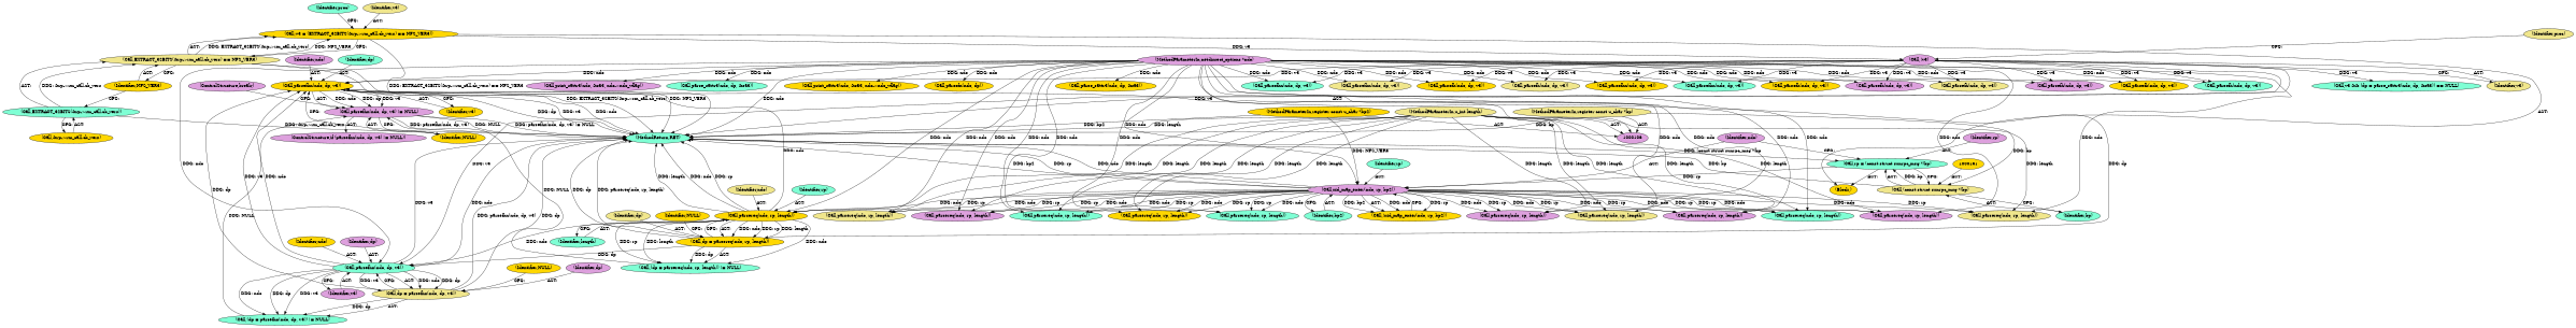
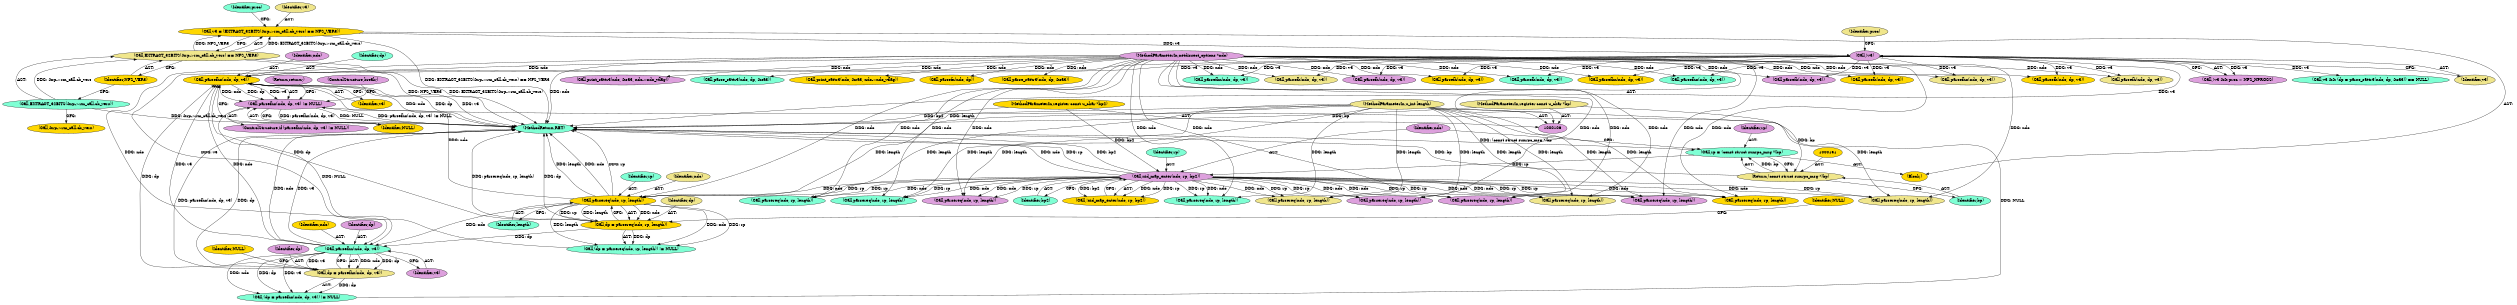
  digraph {
    node [fillcolor=gold style=filled]
    n1 [label="(Call,parsefhn(ndo, dp, v3))"]
    n2 [fillcolor=plum label="(Call,parsefhn(ndo, dp, v3) != NULL)"]
    n3 [label="(Identifier,v3)"]
    n4 [fillcolor=aquamarine label="(MethodReturn,RET)"]
    n5 [fillcolor=plum label="(ControlStructure,if (parsefhn(ndo, dp, v3) != NULL))"]
    n6 [label="(Identifier,NULL)"]
    n7 [fillcolor=aquamarine label="(Call,rp = (const struct sunrpc_msg *)bp)"]
    n8 [fillcolor=aquamarine label="(Call,parsefhn(ndo, dp, v3))"]
    n9 [fillcolor=khaki label="(Call,dp = parsefhn(ndo, dp, v3))"]
    n10 [fillcolor=plum label="(Identifier,v3)"]
    n11 [fillcolor=aquamarine label="(Call,(dp = parsefhn(ndo, dp, v3)) != NULL)"]
    n12 [label="(Call,parsereq(ndo, rp, length))"]
    n13 [label="(Call,dp = parsereq(ndo, rp, length))"]
    n14 [fillcolor=aquamarine label="(Call,(dp = parsereq(ndo, rp, length)) != NULL)"]
    n15 [fillcolor=aquamarine label="(Identifier,length)"]
    n16 [fillcolor=plum label="(Call,xid_map_enter(ndo, rp, bp2))"]
    n17 [fillcolor=khaki label="(Call,parsereq(ndo, rp, length))"]
    n18 [fillcolor=plum label="(Call,parsereq(ndo, rp, length))"]
    n19 [fillcolor=plum label="(Call,parsereq(ndo, rp, length))"]
    n20 [fillcolor=khaki label="(Call,parsereq(ndo, rp, length))"]
    n21 [fillcolor=plum label="(Call,parsereq(ndo, rp, length))"]
    n22 [label="(Call,parsereq(ndo, rp, length))"]
    n23 [fillcolor=khaki label="(Call,parsereq(ndo, rp, length))"]
    n24 [fillcolor=aquamarine label="(Call,parsereq(ndo, rp, length))"]
    n25 [fillcolor=aquamarine label="(Call,parsereq(ndo, rp, length))"]
    n26 [fillcolor=plum label="(Call,parsereq(ndo, rp, length))"]
    n27 [fillcolor=aquamarine label="(Identifier,bp2)"]
    n28 [fillcolor=aquamarine label="(Call,parsereq(ndo, rp, length))"]
    n29 [label="(Call,!xid_map_enter(ndo, rp, bp2))"]
    n30 [fillcolor=plum label="(MethodParameterIn,netdissect_options *ndo)"]
    n31 [fillcolor=plum label="(Call,print_sattr3(ndo, &sa3, ndo->ndo_vflag))"]
    n32 [fillcolor=aquamarine label="(Call,parse_sattr3(ndo, dp, &sa3))"]
    n33 [fillcolor=khaki label="(Call,parsefh(ndo, dp, v3))"]
    n34 [fillcolor=plum label="(Call,parsefh(ndo, dp, v3))"]
    n35 [label="(Call,parsefh(ndo, dp, v3))"]
    n36 [label="(Call,print_sattr3(ndo, &sa3, ndo->ndo_vflag))"]
    n37 [label="(Call,parsefn(ndo, dp))"]
    n38 [fillcolor=aquamarine label="(Call,parsefh(ndo, dp, v3))"]
    n39 [label="(Call,parsefhn(ndo, dp, v3))"]
    n40 [fillcolor=aquamarine label="(Call,parsefhn(ndo, dp, v3))"]
    n41 [fillcolor=plum label="(Call,parsefh(ndo, dp, v3))"]
    n42 [label="(Call,parsefh(ndo, dp, v3))"]
    n43 [fillcolor=khaki label="(Call,parsefhn(ndo, dp, v3))"]
    n44 [label="(Call,parsefh(ndo, dp, v3))"]
    n45 [label="(Call,parse_sattr3(ndo, dp, &sa3))"]
    n46 [fillcolor=khaki label="(Call,parsefh(ndo, dp, v3))"]
    n47 [fillcolor=aquamarine label="(Call,parsefhn(ndo, dp, v3))"]
    1000106 [fillcolor=plum]
-   n49 [fillcolor=khaki label="(Call,(const struct sunrpc_msg *)bp)"]
+   n49 [fillcolor=khaki label="(Return,(const struct sunrpc_msg *)bp)"]
    n50 [label="(Block,)"]
    n51 [fillcolor=aquamarine label="(Identifier,bp)"]
    n52 [fillcolor=khaki label="(MethodParameterIn,register const u_char *bp)"]
    n53 [label="(MethodParameterIn,register const u_char *bp2)"]
    n54 [fillcolor=khaki label="(MethodParameterIn,u_int length)"]
    n55 [fillcolor=plum label="(Call,!v3)"]
+   n56 [fillcolor=plum label="(Call,!v3 && proc < NFS_NPROCS)"]
    n57 [fillcolor=aquamarine label="(Call,v3 && (dp = parse_sattr3(ndo, dp, &sa3)) == NULL)"]
    n58 [fillcolor=khaki label="(Identifier,v3)"]
    n59 [label="(Call,v3 = (EXTRACT_32BITS(&rp->rm_call.cb_vers) == NFS_VER3))"]
    n60 [fillcolor=khaki label="(Call,EXTRACT_32BITS(&rp->rm_call.cb_vers) == NFS_VER3)"]
    n61 [label="(Identifier,NFS_VER3)"]
    n62 [fillcolor=aquamarine label="(Call,EXTRACT_32BITS(&rp->rm_call.cb_vers))"]
    n63 [label="(Call,&rp->rm_call.cb_vers)"]
    n64 [fillcolor=khaki label="(Identifier,proc)"]
    n65 [fillcolor=plum label="(Identifier,ndo)"]
    n66 [fillcolor=aquamarine label="(Identifier,proc)"]
+   n67 [fillcolor=plum label="(Return,return;)"]
    n68 [label="(Identifier,NULL)"]
    n69 [fillcolor=khaki label="(Identifier,dp)"]
    n70 [label="(Identifier,NULL)"]
    n71 [label="(Identifier,ndo)"]
    n72 [fillcolor=aquamarine label="(Identifier,dp)"]
    n73 [fillcolor=plum label="(Identifier,ndo)"]
    n74 [fillcolor=aquamarine label="(Identifier,rp)"]
    n75 [fillcolor=aquamarine label="(Identifier,rp)"]
    n76 [fillcolor=plum label="(Identifier,rp)"]
    n77 [fillcolor=plum label="(ControlStructure,break;)"]
    n78 [fillcolor=khaki label="(Identifier,ndo)"]
    n79 [fillcolor=khaki label="(Identifier,v3)"]
    n80 [fillcolor=plum label="(Identifier,dp)"]
    n81 [fillcolor=plum label="(Identifier,dp)"]
    1000131
    n1 -> n2 [label="AST: "]
    n1 -> n2 [label="DDG: ndo"]
    n1 -> n2 [label="DDG: dp"]
    n1 -> n2 [label="DDG: v3"]
    n1 -> n3 [label="CFG: "]
    n1 -> n4 [label="DDG: ndo"]
    n1 -> n4 [label="DDG: dp"]
    n1 -> n4 [label="DDG: v3"]
    n2 -> n4 [label="DDG: parsefhn(ndo, dp, v3) != NULL"]
    n2 -> n4 [label="DDG: parsefhn(ndo, dp, v3)"]
    n2 -> n4 [label="DDG: NULL"]
    n2 -> n5 [label="AST: "]
    n2 -> n6 [label="CFG: "]
    n3 -> n1 [label="AST: "]
    n4 -> n7 [label="DDG: (const struct sunrpc_msg *)bp"]
    n6 -> n1 [label="CFG: "]
    n6 -> n2 [label="AST: "]
    n7 -> n16 [label="DDG: rp"]
    n7 -> n49 [label="CFG: "]
    n7 -> n50 [label="AST: "]
    n8 -> n1 [label="DDG: ndo"]
    n8 -> n1 [label="DDG: v3"]
    n8 -> n4 [label="DDG: ndo"]
    n8 -> n4 [label="DDG: v3"]
    n8 -> n9 [label="AST: "]
    n8 -> n9 [label="DDG: ndo"]
    n8 -> n9 [label="DDG: dp"]
    n8 -> n9 [label="DDG: v3"]
    n8 -> n10 [label="CFG: "]
    n8 -> n11 [label="DDG: ndo"]
    n8 -> n11 [label="DDG: dp"]
    n8 -> n11 [label="DDG: v3"]
    n9 -> n1 [label="DDG: dp"]
    n9 -> n4 [label="DDG: parsefhn(ndo, dp, v3)"]
    n9 -> n4 [label="DDG: dp"]
    n9 -> n8 [label="CFG: "]
    n9 -> n11 [label="AST: "]
    n9 -> n11 [label="DDG: dp"]
    n10 -> n8 [label="AST: "]
    n11 -> n2 [label="DDG: NULL"]
    n12 -> n1 [label="DDG: ndo"]
    n12 -> n4 [label="DDG: rp"]
    n12 -> n4 [label="DDG: length"]
    n12 -> n4 [label="DDG: ndo"]
    n12 -> n8 [label="DDG: ndo"]
    n12 -> n13 [label="AST: "]
    n12 -> n13 [label="DDG: ndo"]
    n12 -> n13 [label="DDG: rp"]
    n12 -> n13 [label="DDG: length"]
    n12 -> n14 [label="DDG: ndo"]
    n12 -> n14 [label="DDG: rp"]
    n12 -> n14 [label="DDG: length"]
    n12 -> n15 [label="CFG: "]
    n13 -> n1 [label="DDG: dp"]
    n13 -> n4 [label="DDG: parsereq(ndo, rp, length)"]
    n13 -> n4 [label="DDG: dp"]
    n13 -> n8 [label="DDG: dp"]
    n13 -> n12 [label="CFG: "]
    n13 -> n14 [label="AST: "]
    n13 -> n14 [label="DDG: dp"]
    n14 -> n2 [label="DDG: NULL"]
    n15 -> n12 [label="AST: "]
    n16 -> n4 [label="DDG: ndo"]
    n16 -> n4 [label="DDG: bp2"]
    n16 -> n4 [label="DDG: rp"]
    n16 -> n12 [label="DDG: ndo"]
    n16 -> n12 [label="DDG: rp"]
    n16 -> n17 [label="DDG: ndo"]
    n16 -> n17 [label="DDG: rp"]
    n16 -> n18 [label="DDG: ndo"]
    n16 -> n18 [label="DDG: rp"]
    n16 -> n19 [label="DDG: ndo"]
    n16 -> n19 [label="DDG: rp"]
    n16 -> n20 [label="DDG: ndo"]
    n16 -> n20 [label="DDG: rp"]
    n16 -> n21 [label="DDG: ndo"]
    n16 -> n21 [label="DDG: rp"]
    n16 -> n22 [label="DDG: ndo"]
    n16 -> n22 [label="DDG: rp"]
    n16 -> n23 [label="DDG: ndo"]
    n16 -> n23 [label="DDG: rp"]
    n16 -> n24 [label="DDG: ndo"]
    n16 -> n24 [label="DDG: rp"]
    n16 -> n25 [label="DDG: ndo"]
    n16 -> n25 [label="DDG: rp"]
    n16 -> n26 [label="DDG: ndo"]
    n16 -> n26 [label="DDG: rp"]
    n16 -> n27 [label="CFG: "]
    n16 -> n28 [label="DDG: ndo"]
    n16 -> n28 [label="DDG: rp"]
    n16 -> n29 [label="AST: "]
    n16 -> n29 [label="DDG: ndo"]
    n16 -> n29 [label="DDG: rp"]
    n16 -> n29 [label="DDG: bp2"]
    n27 -> n16 [label="AST: "]
    n29 -> n16 [label="CFG: "]
    n30 -> n1 [label="DDG: ndo"]
    n30 -> n4 [label="DDG: ndo"]
    n30 -> n8 [label="DDG: ndo"]
    n30 -> n12 [label="DDG: ndo"]
-   n30 -> n16 [label="DDG: ndo"]
    n30 -> n17 [label="DDG: ndo"]
    n30 -> n18 [label="DDG: ndo"]
    n30 -> n19 [label="DDG: ndo"]
    n30 -> n20 [label="DDG: ndo"]
    n30 -> n21 [label="DDG: ndo"]
    n30 -> n22 [label="DDG: ndo"]
    n30 -> n23 [label="DDG: ndo"]
    n30 -> n24 [label="DDG: ndo"]
    n30 -> n25 [label="DDG: ndo"]
    n30 -> n26 [label="DDG: ndo"]
    n30 -> n28 [label="DDG: ndo"]
    n30 -> n31 [label="DDG: ndo"]
    n30 -> n32 [label="DDG: ndo"]
    n30 -> n33 [label="DDG: ndo"]
    n30 -> n34 [label="DDG: ndo"]
    n30 -> n35 [label="DDG: ndo"]
    n30 -> n36 [label="DDG: ndo"]
    n30 -> n37 [label="DDG: ndo"]
    n30 -> n38 [label="DDG: ndo"]
    n30 -> n39 [label="DDG: ndo"]
    n30 -> n40 [label="DDG: ndo"]
    n30 -> n41 [label="DDG: ndo"]
    n30 -> n42 [label="DDG: ndo"]
    n30 -> n43 [label="DDG: ndo"]
    n30 -> n44 [label="DDG: ndo"]
    n30 -> n45 [label="DDG: ndo"]
    n30 -> n46 [label="DDG: ndo"]
    n30 -> n47 [label="DDG: ndo"]
    n30 -> 1000106 [label="AST: "]
    n49 -> n4 [label="DDG: bp"]
    n49 -> n7 [label="AST: "]
    n49 -> n7 [label="DDG: bp"]
    n49 -> n51 [label="CFG: "]
    n51 -> n49 [label="AST: "]
    n52 -> n4 [label="DDG: bp"]
    n52 -> 1000106 [label="AST: "]
    n52 -> n49 [label="DDG: bp"]
    n53 -> n4 [label="DDG: bp2"]
-   n53 -> n16 [label="DDG: NFS_VER3"]
+   n53 -> n16 [label="DDG: bp2"]
    n53 -> 1000106 [label="AST: "]
    n54 -> n4 [label="DDG: length"]
    n54 -> n12 [label="DDG: length"]
    n54 -> n17 [label="DDG: length"]
    n54 -> n18 [label="DDG: length"]
    n54 -> n19 [label="DDG: length"]
    n54 -> n20 [label="DDG: length"]
    n54 -> n21 [label="DDG: length"]
    n54 -> n22 [label="DDG: length"]
    n54 -> n23 [label="DDG: length"]
    n54 -> n24 [label="DDG: length"]
    n54 -> n25 [label="DDG: length"]
    n54 -> n26 [label="DDG: length"]
    n54 -> n28 [label="DDG: length"]
    n54 -> 1000106 [label="AST: "]
    n55 -> n1 [label="DDG: v3"]
    n55 -> n4 [label="DDG: v3"]
    n55 -> n8 [label="DDG: v3"]
    n55 -> n33 [label="DDG: v3"]
    n55 -> n34 [label="DDG: v3"]
    n55 -> n35 [label="DDG: v3"]
    n55 -> n38 [label="DDG: v3"]
    n55 -> n39 [label="DDG: v3"]
    n55 -> n40 [label="DDG: v3"]
    n55 -> n41 [label="DDG: v3"]
    n55 -> n42 [label="DDG: v3"]
    n55 -> n43 [label="DDG: v3"]
    n55 -> n44 [label="DDG: v3"]
    n55 -> n46 [label="DDG: v3"]
    n55 -> n47 [label="DDG: v3"]
+   n55 -> n56 [label="AST: "]
+   n55 -> n56 [label="DDG: v3"]
    n55 -> n57 [label="DDG: v3"]
    n55 -> n58 [label="CFG: "]
+   n56 -> n55 [label="CFG: "]
    n58 -> n55 [label="AST: "]
    n59 -> n4 [label="DDG: EXTRACT_32BITS(&rp->rm_call.cb_vers) == NFS_VER3"]
    n59 -> n50 [label="AST: "]
    n59 -> n55 [label="DDG: v3"]
    n59 -> n60 [label="CFG: "]
    n60 -> n4 [label="DDG: EXTRACT_32BITS(&rp->rm_call.cb_vers)"]
    n60 -> n4 [label="DDG: NFS_VER3"]
    n60 -> n59 [label="AST: "]
    n60 -> n59 [label="DDG: EXTRACT_32BITS(&rp->rm_call.cb_vers)"]
    n60 -> n59 [label="DDG: NFS_VER3"]
    n60 -> n61 [label="CFG: "]
    n61 -> n60 [label="AST: "]
    n61 -> n62 [label="CFG: "]
    n62 -> n4 [label="DDG: &rp->rm_call.cb_vers"]
    n62 -> n60 [label="AST: "]
    n62 -> n60 [label="DDG: &rp->rm_call.cb_vers"]
    n62 -> n63 [label="CFG: "]
-   n63 -> n62 [label="AST: "]
    n64 -> n55 [label="CFG: "]
    n65 -> n1 [label="AST: "]
    n66 -> n59 [label="CFG: "]
+   n67 -> n2 [label="CFG: "]
    n68 -> n9 [label="CFG: "]
    n69 -> n13 [label="AST: "]
    n70 -> n13 [label="CFG: "]
    n71 -> n8 [label="AST: "]
    n72 -> n1 [label="AST: "]
    n73 -> n7 [label="CFG: "]
    n73 -> n16 [label="AST: "]
    n74 -> n12 [label="AST: "]
    n75 -> n16 [label="AST: "]
    n76 -> n7 [label="AST: "]
    n77 -> n2 [label="CFG: "]
    n78 -> n12 [label="AST: "]
    n79 -> n59 [label="AST: "]
    n80 -> n9 [label="AST: "]
    n81 -> n8 [label="AST: "]
    1000131 -> n49 [label="AST: "]
  }
